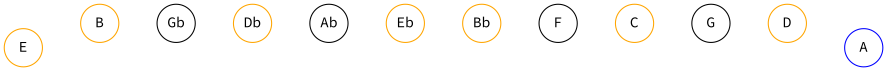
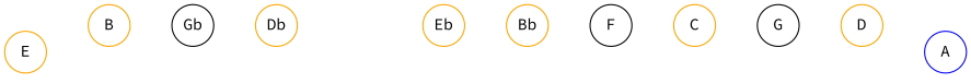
  graph {
    fontname="Source Code Pro"
    mindist=.1
    rankdir=LR
    node [color=orange fontname="Source Code Pro" margin=0 shape=circle]
    edge [fontname="Source Code Pro" style=invis]
    E
    B
    Gb [color=""]
    Db
-   Ab [color=""]
    Eb
    Bb
    F [color=black]
    C
    G [color=""]
    D
    A [color=blue]
    subgraph sub_1 {
      E
      B
      Gb
      Db
-     Ab
      Eb
      Bb
      F
      C
      G
      D
      A
    }
    E -- B
    B -- Gb
    Gb -- Db
-   Db -- Ab
-   Ab -- Eb
    Eb -- Bb
    Bb -- F
    F -- C
    C -- G
    G -- D
    D -- A
    A -- E
  }
